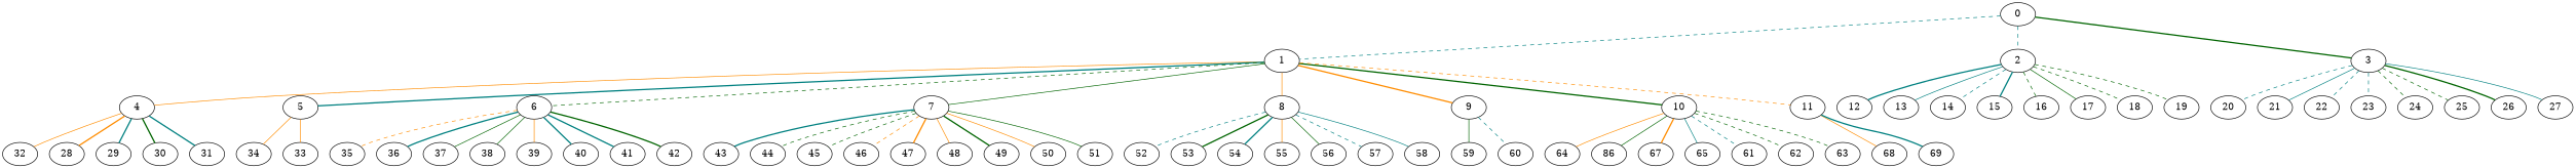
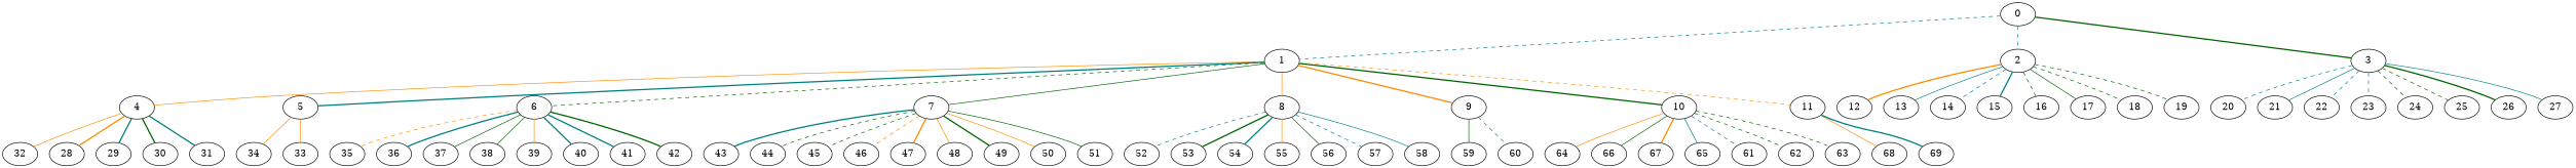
  graph {
    edge [color=teal style=solid]
    0
    1
    2
    3
    4
    5
    6
    7
    8
    9
    10
    11
    12
    13
    14
    15
    16
    17
    18
    19
    20
    21
    22
    23
    24
    25
    26
    27
    32
    28
    29
    30
    31
    34
    33
    35
    36
    37
    38
    39
    40
    41
    42
    43
    44
    45
    46
    47
    48
    49
    50
    51
    52
    53
    54
    55
    56
    57
    58
    59
    60
    64
-   66 [label=86]
+   66
    67
    65
    61
    62
    63
    68
    69
    0 -- 1 [style=dashed]
    0 -- 2 [style=dashed]
    0 -- 3 [color=darkgreen style=bold]
    1 -- 4 [color=darkorange]
    1 -- 5 [style=bold]
    1 -- 6 [color=darkgreen style=dashed]
    1 -- 7 [color=darkgreen]
    1 -- 8 [color=darkorange]
    1 -- 9 [color=darkorange style=bold]
    1 -- 10 [color=darkgreen style=bold]
    1 -- 11 [color=darkorange style=dashed]
-   2 -- 12 [style=bold]
+   2 -- 12 [color=darkorange style=bold]
    2 -- 13
    2 -- 14 [style=dashed]
    2 -- 15 [style=bold]
    2 -- 16 [color=darkgreen style=dashed]
    2 -- 17 [color=darkgreen]
    2 -- 18 [color=darkgreen style=dashed]
    2 -- 19 [color=darkgreen style=dashed]
    3 -- 20 [style=dashed]
    3 -- 21
    3 -- 22 [style=dashed]
    3 -- 23 [style=dashed]
    3 -- 24 [color=darkgreen style=dashed]
    3 -- 25 [color=darkgreen style=dashed]
    3 -- 26 [color=darkgreen style=bold]
    3 -- 27
    4 -- 32 [color=darkorange]
    4 -- 28 [color=darkorange style=bold]
    4 -- 29 [style=bold]
    4 -- 30 [color=darkgreen style=bold]
    4 -- 31 [style=bold]
    5 -- 34 [color=darkorange]
    5 -- 33 [color=darkorange]
    6 -- 35 [color=darkorange style=dashed]
    6 -- 36 [style=bold]
    6 -- 37 [color=darkgreen]
    6 -- 38 [color=darkgreen]
    6 -- 39 [color=darkorange]
    6 -- 40 [style=bold]
    6 -- 41 [style=bold]
    6 -- 42 [color=darkgreen style=bold]
    7 -- 43 [style=bold]
    7 -- 44 [color=darkgreen style=dashed]
    7 -- 45 [color=darkgreen style=dashed]
    7 -- 46 [color=darkorange style=dashed]
    7 -- 47 [color=darkorange style=bold]
    7 -- 48 [color=darkorange]
    7 -- 49 [color=darkgreen style=bold]
    7 -- 50 [color=darkorange]
    7 -- 51 [color=darkgreen]
    8 -- 52 [style=dashed]
    8 -- 53 [color=darkgreen style=bold]
    8 -- 54 [style=bold]
    8 -- 55 [color=darkorange]
    8 -- 56 [color=darkgreen]
    8 -- 57 [style=dashed]
    8 -- 58
    9 -- 59 [color=darkgreen]
    9 -- 60 [style=dashed]
    10 -- 64 [color=darkorange]
    10 -- 66 [color=darkgreen]
    10 -- 67 [color=darkorange style=bold]
    10 -- 65
    10 -- 61 [style=dashed]
    10 -- 62 [color=darkgreen style=dashed]
    10 -- 63 [color=darkgreen style=dashed]
    11 -- 68 [color=darkorange]
    11 -- 69 [style=bold]
  }
